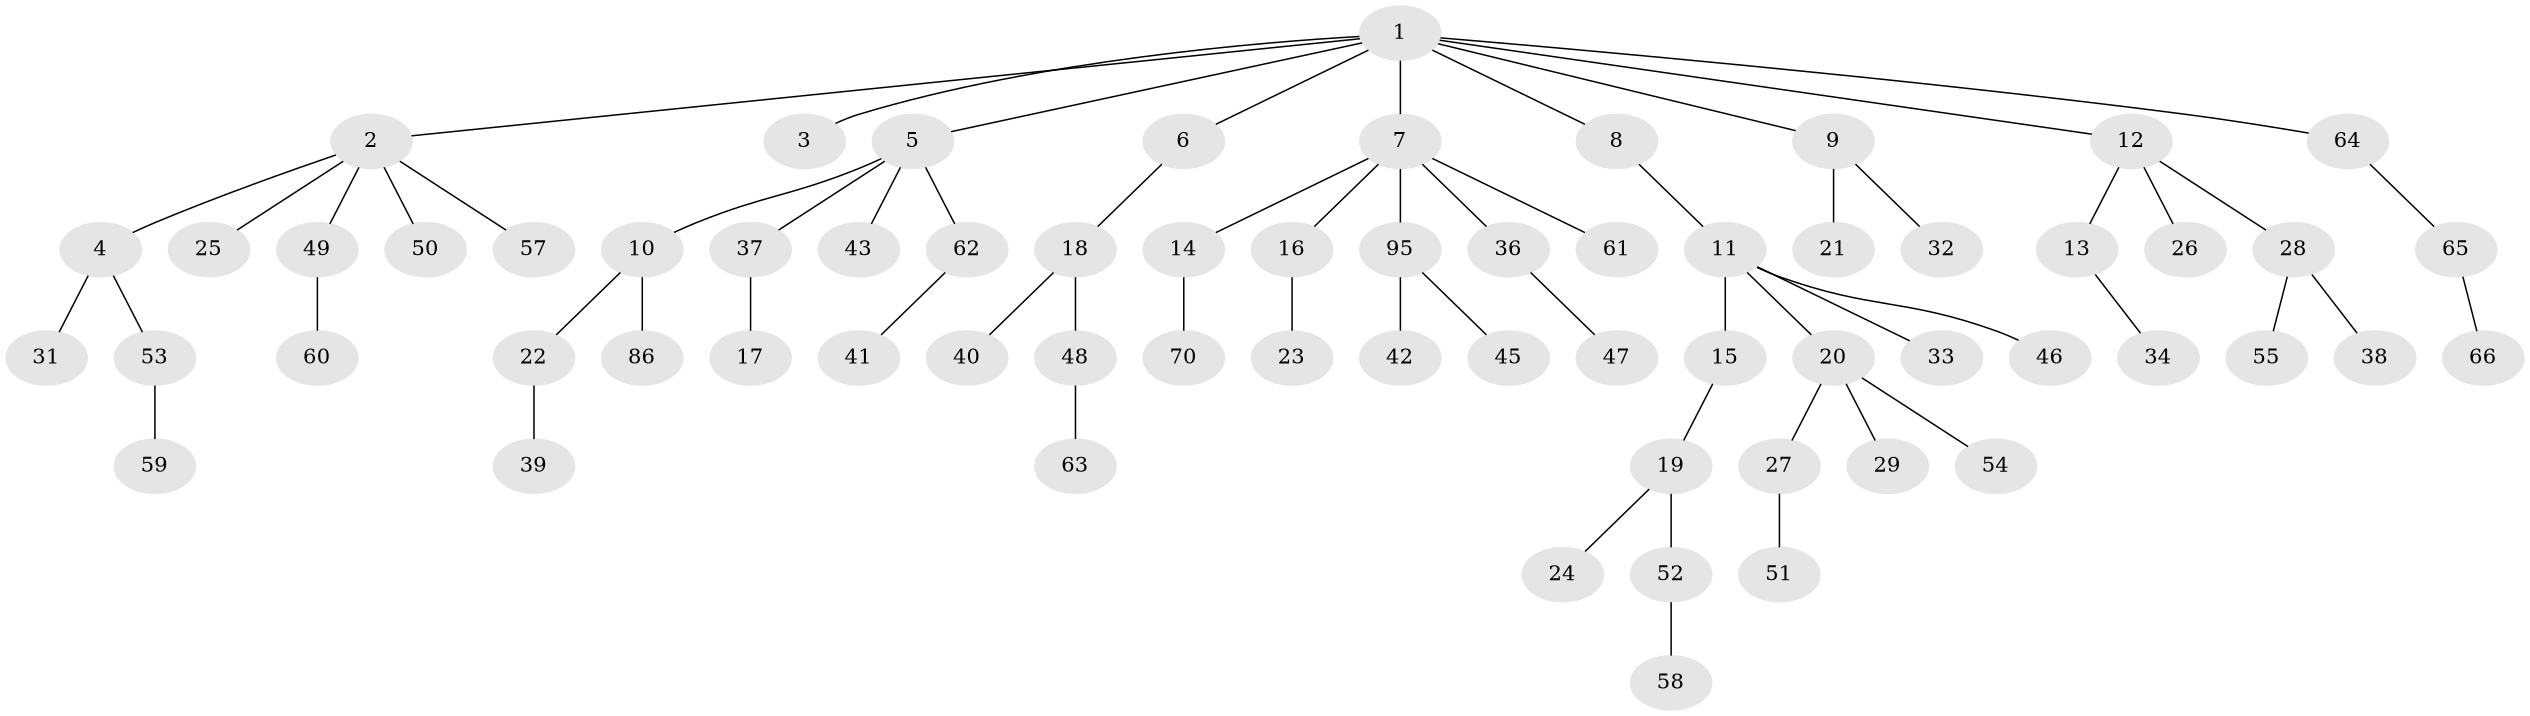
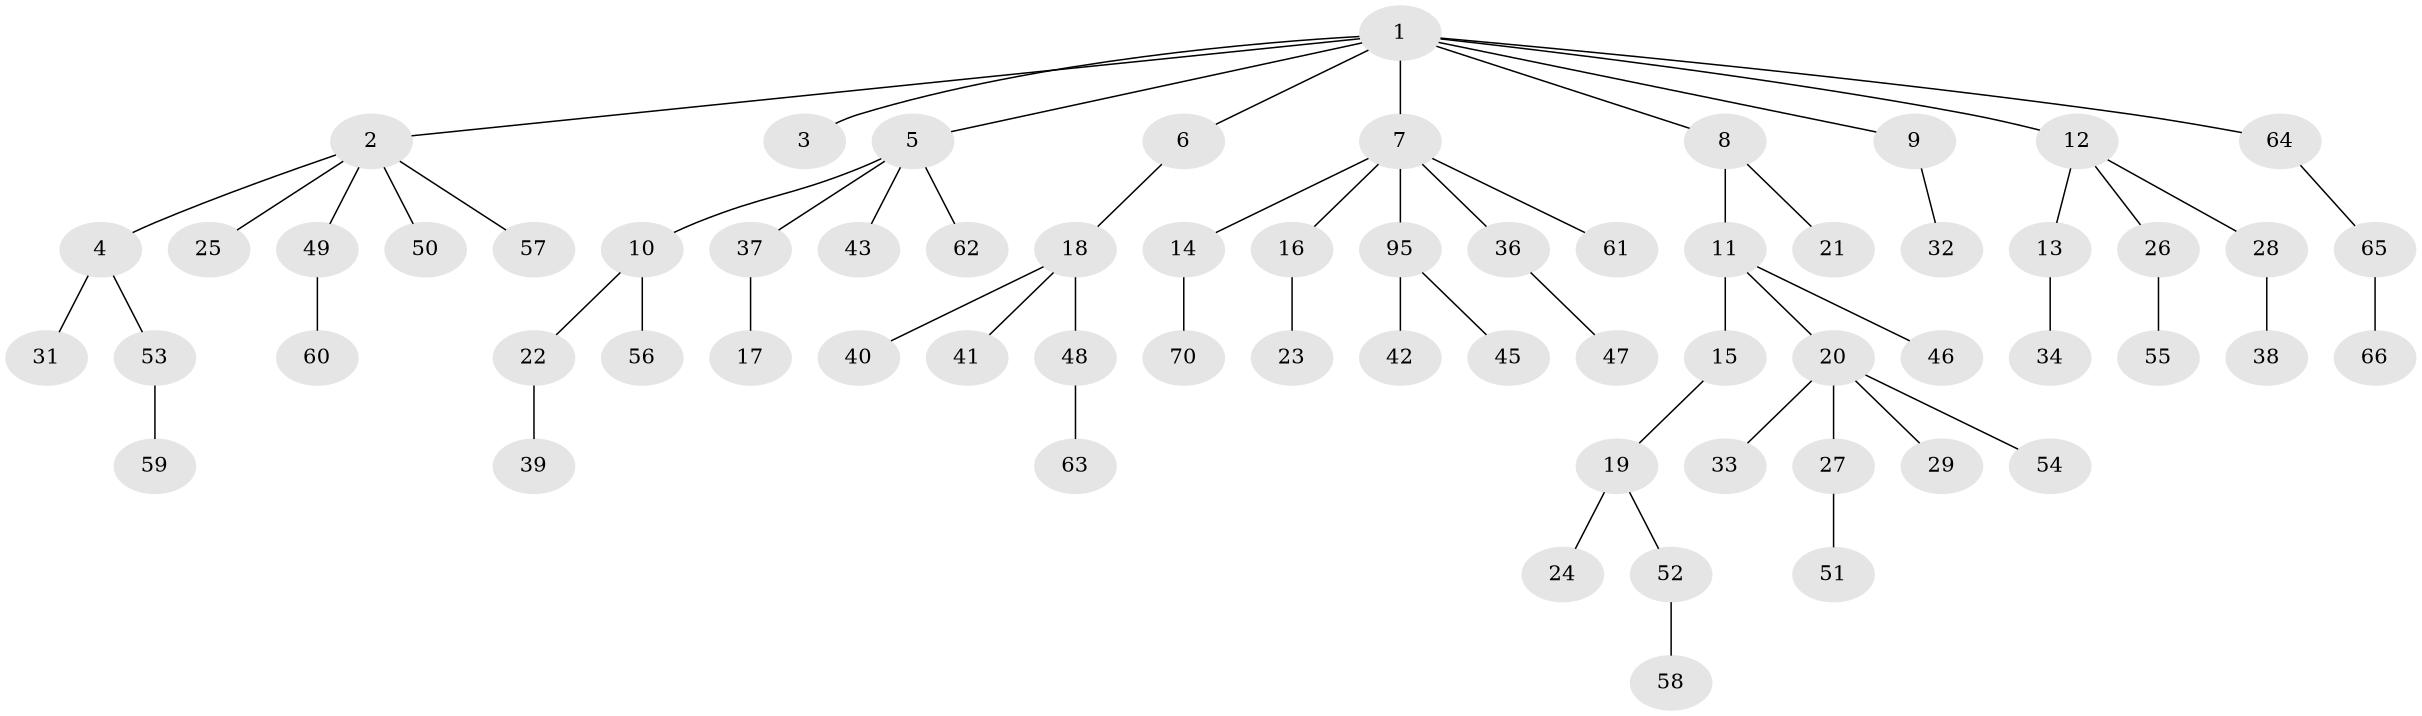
  graph {
    node [color=gray90 style=filled]
    1
    2
    3
    5
    6
    7
    8
    9
    12
    64
    4
    25
    49
    50
    57
    10
    37
    43
    62
    18
    14
    16
    n23 [label=95]
    36
    61
    11
    21
    32
    13
    26
    28
    65
    31
    53
    60
    59
    22
-   56 [label=86]
+   56
    17
    40
    41
    48
    n43 [label=70]
    23
    42
    45
    47
    15
    20
    33
    46
    39
    19
    27
    29
    54
    34
    55
    38
    24
    52
    63
    58
    51
    66
    1 -- 2
    1 -- 3
    1 -- 5
    1 -- 6
    1 -- 7
    1 -- 8
    1 -- 9
    1 -- 12
    1 -- 64
    2 -- 4
    2 -- 25
    2 -- 49
    2 -- 50
    2 -- 57
    5 -- 10
    5 -- 37
    5 -- 43
    5 -- 62
    6 -- 18
    7 -- 14
    7 -- 16
    7 -- n23
    7 -- 36
    7 -- 61
    8 -- 11
-   9 -- 21
+   8 -- 21
    9 -- 32
    12 -- 13
    12 -- 26
    12 -- 28
    64 -- 65
    4 -- 31
    4 -- 53
    49 -- 60
    10 -- 22
    10 -- 56
    37 -- 17
    18 -- 40
-   62 -- 41
+   18 -- 41
    18 -- 48
    14 -- n43
    16 -- 23
    n23 -- 42
    n23 -- 45
    36 -- 47
    11 -- 15
    11 -- 20
-   11 -- 33
+   20 -- 33
    11 -- 46
    13 -- 34
-   28 -- 55
+   26 -- 55
    28 -- 38
    65 -- 66
    53 -- 59
    22 -- 39
    48 -- 63
    15 -- 19
    20 -- 27
    20 -- 29
    20 -- 54
    19 -- 24
    19 -- 52
    27 -- 51
    52 -- 58
  }
